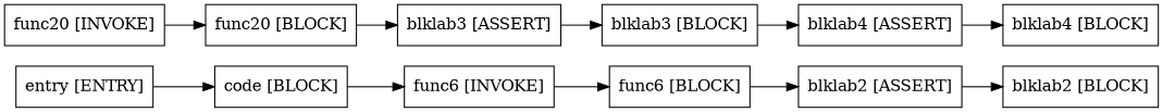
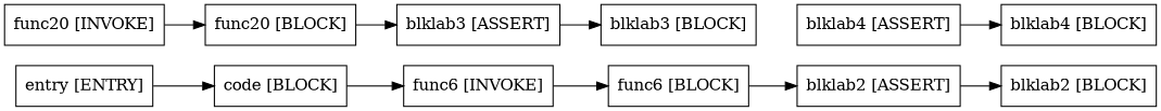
  digraph {
    rankdir=LR
    node [shape=box]
    "entry [ENTRY]"
    "code [BLOCK]"
    "func6 [INVOKE]"
    "func6 [BLOCK]"
    "blklab2 [ASSERT]"
    "blklab2 [BLOCK]"
    "func20 [INVOKE]"
    "func20 [BLOCK]"
    "blklab3 [ASSERT]"
    "blklab3 [BLOCK]"
    "blklab4 [ASSERT]"
    "blklab4 [BLOCK]"
    "entry [ENTRY]" -> "code [BLOCK]"
    "code [BLOCK]" -> "func6 [INVOKE]"
    "func6 [INVOKE]" -> "func6 [BLOCK]"
    "func6 [BLOCK]" -> "blklab2 [ASSERT]"
    "blklab2 [ASSERT]" -> "blklab2 [BLOCK]"
    "func20 [INVOKE]" -> "func20 [BLOCK]"
    "func20 [BLOCK]" -> "blklab3 [ASSERT]"
    "blklab3 [ASSERT]" -> "blklab3 [BLOCK]"
-   "blklab3 [BLOCK]" -> "blklab4 [ASSERT]"
    "blklab4 [ASSERT]" -> "blklab4 [BLOCK]"
  }
